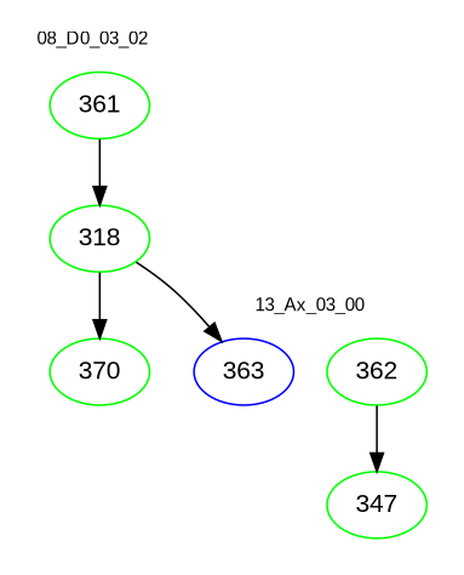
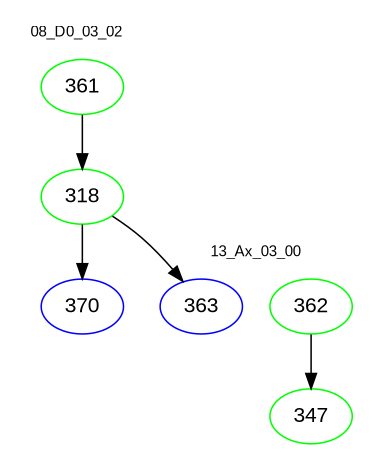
  digraph {
    fontname="Liberation Sans"
    node [color=green fontname="Liberation Sans"]
    edge [color=black fontname="Liberation Sans"]
    n1 [label=362]
    n2 [label=347]
    n3 [color=blue label=363]
    n4 [label=361]
    n5 [label=318]
-   n6 [label=370]
+   n6 [color=blue label=370]
    subgraph cluster_1 {
      color=white
      fontsize=10
      label="13_Ax_03_00"
      n1
      n2
      n3
    }
    subgraph cluster_2 {
      color=white
      fontsize=10
      label="08_D0_03_02"
      n4
      n5
      n6
    }
    n1 -> n2
    n4 -> n5
    n5 -> n3
    n5 -> n6
  }
